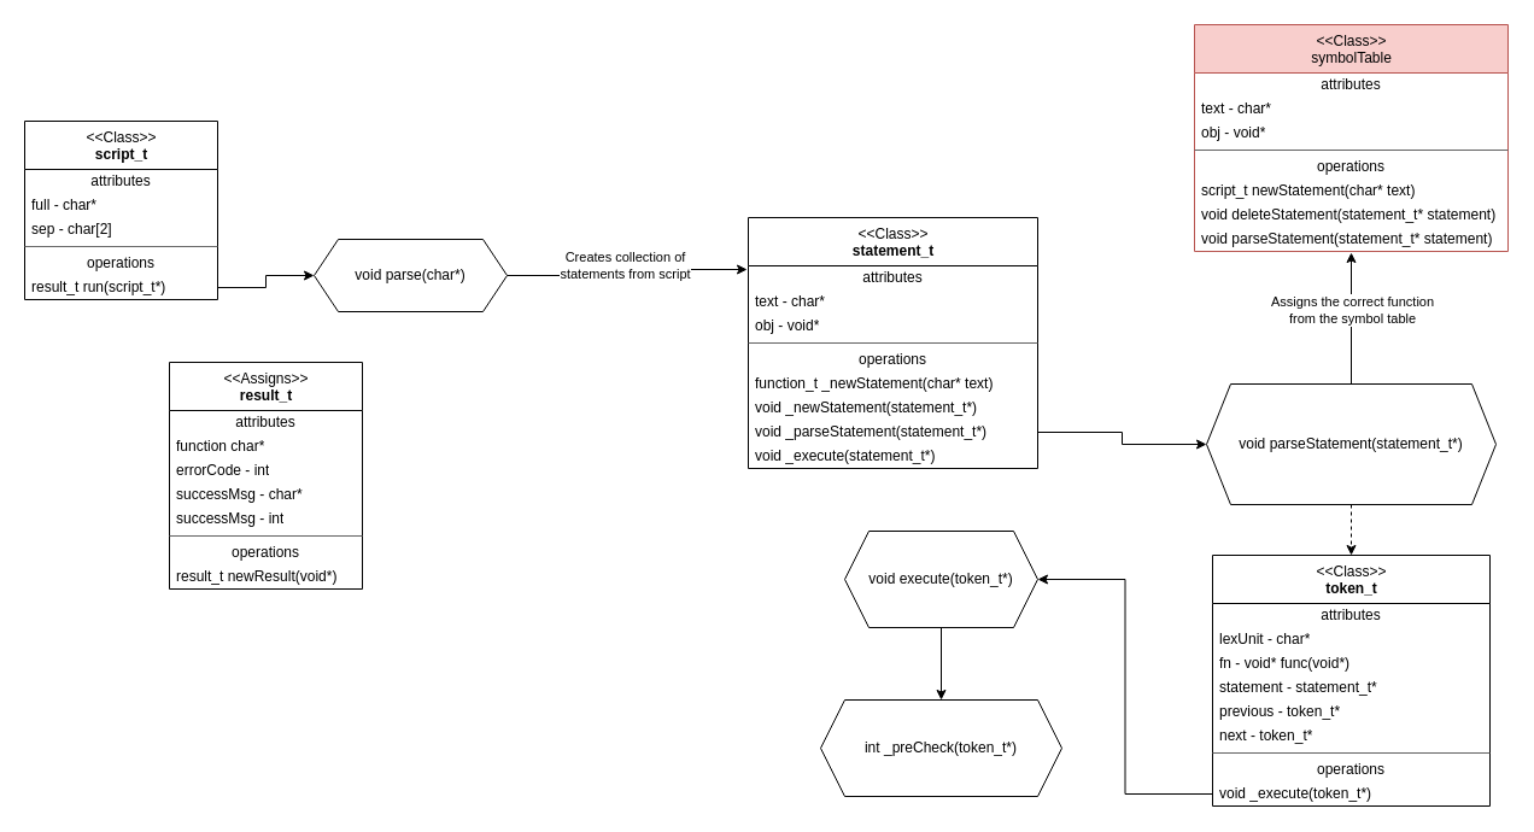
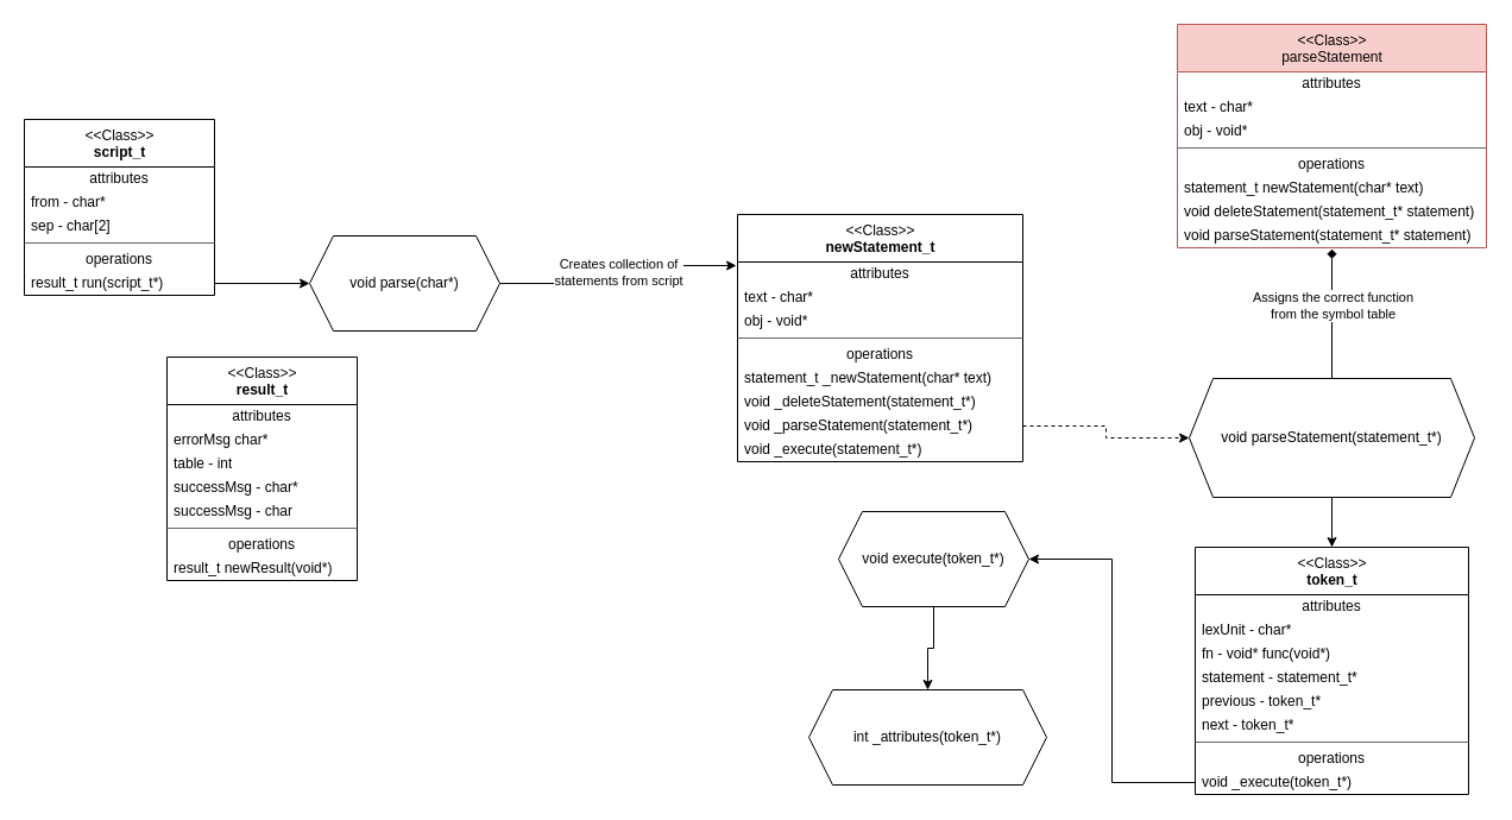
  <mxCell id="0" />
  <mxCell id="1" parent="0" />
  <mxCell id="2" value="&amp;lt;&amp;lt;Class&amp;gt;&amp;gt;&lt;br&gt;&lt;b&gt;script_t&lt;/b&gt;" style="swimlane;fontStyle=0;align=center;verticalAlign=top;childLayout=stackLayout;horizontal=1;startSize=40;horizontalStack=0;resizeParent=1;resizeParentMax=0;resizeLast=0;collapsible=0;marginBottom=0;html=1;" parent="1" vertex="1"><mxGeometry x="20" y="100" width="160" height="148" as="geometry" /></mxCell>
  <mxCell id="3" value="attributes" style="text;html=1;align=center;verticalAlign=middle;spacingLeft=4;spacingRight=4;overflow=hidden;rotatable=0;points=[[0,0.5],[1,0.5]];portConstraint=eastwest;labelBorderColor=none;" parent="2" vertex="1"><mxGeometry y="40" width="160" height="20" as="geometry" /></mxCell>
- <mxCell id="4" value="full - char*" style="text;html=1;strokeColor=none;fillColor=none;align=left;verticalAlign=middle;spacingLeft=4;spacingRight=4;overflow=hidden;rotatable=0;points=[[0,0.5],[1,0.5]];portConstraint=eastwest;" parent="2" vertex="1"><mxGeometry y="60" width="160" height="20" as="geometry" /></mxCell>
+ <mxCell id="4" value="from - char*" style="text;html=1;strokeColor=none;fillColor=none;align=left;verticalAlign=middle;spacingLeft=4;spacingRight=4;overflow=hidden;rotatable=0;points=[[0,0.5],[1,0.5]];portConstraint=eastwest;" parent="2" vertex="1"><mxGeometry y="60" width="160" height="20" as="geometry" /></mxCell>
  <mxCell id="5" value="sep - char[2]" style="text;html=1;strokeColor=none;fillColor=none;align=left;verticalAlign=middle;spacingLeft=4;spacingRight=4;overflow=hidden;rotatable=0;points=[[0,0.5],[1,0.5]];portConstraint=eastwest;" vertex="1" parent="2"><mxGeometry y="80" width="160" height="20" as="geometry" /></mxCell>
  <mxCell id="6" value="" style="line;strokeWidth=1;fillColor=#f5f5f5;align=left;verticalAlign=middle;spacingTop=-1;spacingLeft=3;spacingRight=3;rotatable=0;labelPosition=right;points=[];portConstraint=eastwest;strokeColor=#666666;fontColor=#333333;" parent="2" vertex="1"><mxGeometry y="100" width="160" height="8" as="geometry" /></mxCell>
  <mxCell id="7" value="operations" style="text;html=1;strokeColor=none;fillColor=none;align=center;verticalAlign=middle;spacingLeft=4;spacingRight=4;overflow=hidden;rotatable=0;points=[[0,0.5],[1,0.5]];portConstraint=eastwest;" parent="2" vertex="1"><mxGeometry y="108" width="160" height="20" as="geometry" /></mxCell>
  <mxCell id="8" value="result_t run(script_t*)" style="text;html=1;strokeColor=none;fillColor=none;align=left;verticalAlign=middle;spacingLeft=4;spacingRight=4;overflow=hidden;rotatable=0;points=[[0,0.5],[1,0.5]];portConstraint=eastwest;" parent="2" vertex="1"><mxGeometry y="128" width="160" height="20" as="geometry" /></mxCell>
  <mxCell id="9" style="edgeStyle=orthogonalEdgeStyle;rounded=0;orthogonalLoop=1;jettySize=auto;html=1;entryX=-0.004;entryY=0.15;entryDx=0;entryDy=0;entryPerimeter=0;" edge="1" parent="1" source="11" target="14"><mxGeometry relative="1" as="geometry" /></mxCell>
  <mxCell id="10" value="Creates collection of&lt;br&gt;statements from script" style="edgeLabel;html=1;align=center;verticalAlign=middle;resizable=0;points=[];" vertex="1" connectable="0" parent="9"><mxGeometry x="-0.049" y="1" relative="1" as="geometry"><mxPoint y="-8" as="offset" /></mxGeometry></mxCell>
- <mxCell id="11" value="&lt;span style=&quot;text-align: left&quot;&gt;void parse(char*)&lt;/span&gt;" style="shape=hexagon;perimeter=hexagonPerimeter2;whiteSpace=wrap;html=1;fixedSize=1;" vertex="1" parent="1"><mxGeometry x="260" y="198" width="160" height="60" as="geometry" /></mxCell>
+ <mxCell id="11" value="&lt;span style=&quot;text-align: left&quot;&gt;void parse(char*)&lt;/span&gt;" style="shape=hexagon;perimeter=hexagonPerimeter2;whiteSpace=wrap;html=1;fixedSize=1;" vertex="1" parent="1"><mxGeometry x="260" y="198" width="160" height="80" as="geometry" /></mxCell>
  <mxCell id="12" style="edgeStyle=orthogonalEdgeStyle;rounded=0;orthogonalLoop=1;jettySize=auto;html=1;entryX=0;entryY=0.5;entryDx=0;entryDy=0;" edge="1" parent="1" source="8" target="11"><mxGeometry relative="1" as="geometry" /></mxCell>
- <mxCell id="13" value="&amp;lt;&amp;lt;Class&amp;gt;&amp;gt;&lt;br&gt;&lt;b&gt;statement_t&lt;/b&gt;" style="swimlane;fontStyle=0;align=center;verticalAlign=top;childLayout=stackLayout;horizontal=1;startSize=40;horizontalStack=0;resizeParent=1;resizeParentMax=0;resizeLast=0;collapsible=0;marginBottom=0;html=1;" vertex="1" parent="1"><mxGeometry x="620" y="180" width="240" height="208" as="geometry" /></mxCell>
+ <mxCell id="13" value="&amp;lt;&amp;lt;Class&amp;gt;&amp;gt;&lt;br&gt;&lt;b&gt;newStatement_t&lt;/b&gt;" style="swimlane;fontStyle=0;align=center;verticalAlign=top;childLayout=stackLayout;horizontal=1;startSize=40;horizontalStack=0;resizeParent=1;resizeParentMax=0;resizeLast=0;collapsible=0;marginBottom=0;html=1;" vertex="1" parent="1"><mxGeometry x="620" y="180" width="240" height="208" as="geometry" /></mxCell>
  <mxCell id="14" value="attributes" style="text;html=1;align=center;verticalAlign=middle;spacingLeft=4;spacingRight=4;overflow=hidden;rotatable=0;points=[[0,0.5],[1,0.5]];portConstraint=eastwest;labelBorderColor=none;" vertex="1" parent="13"><mxGeometry y="40" width="240" height="20" as="geometry" /></mxCell>
  <mxCell id="15" value="text - char*" style="text;html=1;strokeColor=none;fillColor=none;align=left;verticalAlign=middle;spacingLeft=4;spacingRight=4;overflow=hidden;rotatable=0;points=[[0,0.5],[1,0.5]];portConstraint=eastwest;" vertex="1" parent="13"><mxGeometry y="60" width="240" height="20" as="geometry" /></mxCell>
  <mxCell id="16" value="obj - void*" style="text;html=1;strokeColor=none;fillColor=none;align=left;verticalAlign=middle;spacingLeft=4;spacingRight=4;overflow=hidden;rotatable=0;points=[[0,0.5],[1,0.5]];portConstraint=eastwest;" vertex="1" parent="13"><mxGeometry y="80" width="240" height="20" as="geometry" /></mxCell>
  <mxCell id="17" value="" style="line;strokeWidth=1;fillColor=#f5f5f5;align=left;verticalAlign=middle;spacingTop=-1;spacingLeft=3;spacingRight=3;rotatable=0;labelPosition=right;points=[];portConstraint=eastwest;strokeColor=#666666;fontColor=#333333;" vertex="1" parent="13"><mxGeometry y="100" width="240" height="8" as="geometry" /></mxCell>
  <mxCell id="18" value="operations" style="text;html=1;strokeColor=none;fillColor=none;align=center;verticalAlign=middle;spacingLeft=4;spacingRight=4;overflow=hidden;rotatable=0;points=[[0,0.5],[1,0.5]];portConstraint=eastwest;" vertex="1" parent="13"><mxGeometry y="108" width="240" height="20" as="geometry" /></mxCell>
- <mxCell id="19" value="function_t _newStatement(char* text)" style="text;html=1;strokeColor=none;fillColor=none;align=left;verticalAlign=middle;spacingLeft=4;spacingRight=4;overflow=hidden;rotatable=0;points=[[0,0.5],[1,0.5]];portConstraint=eastwest;" vertex="1" parent="13"><mxGeometry y="128" width="240" height="20" as="geometry" /></mxCell>
- <mxCell id="20" value="void _newStatement(statement_t*)" style="text;html=1;strokeColor=none;fillColor=none;align=left;verticalAlign=middle;spacingLeft=4;spacingRight=4;overflow=hidden;rotatable=0;points=[[0,0.5],[1,0.5]];portConstraint=eastwest;" vertex="1" parent="13"><mxGeometry y="148" width="240" height="20" as="geometry" /></mxCell>
+ <mxCell id="19" value="statement_t _newStatement(char* text)" style="text;html=1;strokeColor=none;fillColor=none;align=left;verticalAlign=middle;spacingLeft=4;spacingRight=4;overflow=hidden;rotatable=0;points=[[0,0.5],[1,0.5]];portConstraint=eastwest;" vertex="1" parent="13"><mxGeometry y="128" width="240" height="20" as="geometry" /></mxCell>
+ <mxCell id="20" value="void _deleteStatement(statement_t*)" style="text;html=1;strokeColor=none;fillColor=none;align=left;verticalAlign=middle;spacingLeft=4;spacingRight=4;overflow=hidden;rotatable=0;points=[[0,0.5],[1,0.5]];portConstraint=eastwest;" vertex="1" parent="13"><mxGeometry y="148" width="240" height="20" as="geometry" /></mxCell>
  <mxCell id="21" value="void _parseStatement(statement_t*)" style="text;html=1;strokeColor=none;fillColor=none;align=left;verticalAlign=middle;spacingLeft=4;spacingRight=4;overflow=hidden;rotatable=0;points=[[0,0.5],[1,0.5]];portConstraint=eastwest;" vertex="1" parent="13"><mxGeometry y="168" width="240" height="20" as="geometry" /></mxCell>
  <mxCell id="22" value="void _execute(statement_t*)" style="text;html=1;strokeColor=none;fillColor=none;align=left;verticalAlign=middle;spacingLeft=4;spacingRight=4;overflow=hidden;rotatable=0;points=[[0,0.5],[1,0.5]];portConstraint=eastwest;" vertex="1" parent="13"><mxGeometry y="188" width="240" height="20" as="geometry" /></mxCell>
- <mxCell id="23" style="edgeStyle=orthogonalEdgeStyle;rounded=0;orthogonalLoop=1;jettySize=auto;html=1;entryX=0.5;entryY=0;entryDx=0;entryDy=0;dashed=1;" edge="1" parent="1" source="26" target="28"><mxGeometry relative="1" as="geometry" /></mxCell>
- <mxCell id="24" style="edgeStyle=orthogonalEdgeStyle;rounded=0;orthogonalLoop=1;jettySize=auto;html=1;entryX=0.5;entryY=1.05;entryDx=0;entryDy=0;entryPerimeter=0;" edge="1" parent="1" source="26" target="46"><mxGeometry relative="1" as="geometry" /></mxCell>
+ <mxCell id="23" style="edgeStyle=orthogonalEdgeStyle;rounded=0;orthogonalLoop=1;jettySize=auto;html=1;entryX=0.5;entryY=0;entryDx=0;entryDy=0;" edge="1" parent="1" source="26" target="28"><mxGeometry relative="1" as="geometry" /></mxCell>
+ <mxCell id="24" style="edgeStyle=orthogonalEdgeStyle;rounded=0;orthogonalLoop=1;jettySize=auto;html=1;entryX=0.5;entryY=1.05;entryDx=0;entryDy=0;entryPerimeter=0;endArrow=diamond;" edge="1" parent="1" source="26" target="46"><mxGeometry relative="1" as="geometry" /></mxCell>
  <mxCell id="25" value="Assigns the correct function&lt;br&gt;from the symbol table" style="edgeLabel;html=1;align=center;verticalAlign=middle;resizable=0;points=[];" vertex="1" connectable="0" parent="24"><mxGeometry x="0.143" relative="1" as="geometry"><mxPoint as="offset" /></mxGeometry></mxCell>
  <mxCell id="26" value="&lt;span style=&quot;text-align: left&quot;&gt;void parseStatement(statement_t*)&lt;/span&gt;" style="shape=hexagon;perimeter=hexagonPerimeter2;whiteSpace=wrap;html=1;fixedSize=1;" vertex="1" parent="1"><mxGeometry x="1000" y="318" width="240" height="100" as="geometry" /></mxCell>
- <mxCell id="27" style="edgeStyle=orthogonalEdgeStyle;rounded=0;orthogonalLoop=1;jettySize=auto;html=1;entryX=0;entryY=0.5;entryDx=0;entryDy=0;" edge="1" parent="1" source="21" target="26"><mxGeometry relative="1" as="geometry" /></mxCell>
+ <mxCell id="27" style="edgeStyle=orthogonalEdgeStyle;rounded=0;orthogonalLoop=1;jettySize=auto;html=1;entryX=0;entryY=0.5;entryDx=0;entryDy=0;dashed=1;" edge="1" parent="1" source="21" target="26"><mxGeometry relative="1" as="geometry" /></mxCell>
  <mxCell id="28" value="&amp;lt;&amp;lt;Class&amp;gt;&amp;gt;&lt;br&gt;&lt;b&gt;token_t&lt;/b&gt;" style="swimlane;fontStyle=0;align=center;verticalAlign=top;childLayout=stackLayout;horizontal=1;startSize=40;horizontalStack=0;resizeParent=1;resizeParentMax=0;resizeLast=0;collapsible=0;marginBottom=0;html=1;" vertex="1" parent="1"><mxGeometry x="1005" y="460" width="230" height="208" as="geometry" /></mxCell>
  <mxCell id="29" value="attributes" style="text;html=1;align=center;verticalAlign=middle;spacingLeft=4;spacingRight=4;overflow=hidden;rotatable=0;points=[[0,0.5],[1,0.5]];portConstraint=eastwest;labelBorderColor=none;" vertex="1" parent="28"><mxGeometry y="40" width="230" height="20" as="geometry" /></mxCell>
  <mxCell id="30" value="lexUnit - char*" style="text;html=1;strokeColor=none;fillColor=none;align=left;verticalAlign=middle;spacingLeft=4;spacingRight=4;overflow=hidden;rotatable=0;points=[[0,0.5],[1,0.5]];portConstraint=eastwest;" vertex="1" parent="28"><mxGeometry y="60" width="230" height="20" as="geometry" /></mxCell>
  <mxCell id="31" value="fn - void* func(void*)" style="text;html=1;strokeColor=none;fillColor=none;align=left;verticalAlign=middle;spacingLeft=4;spacingRight=4;overflow=hidden;rotatable=0;points=[[0,0.5],[1,0.5]];portConstraint=eastwest;" vertex="1" parent="28"><mxGeometry y="80" width="230" height="20" as="geometry" /></mxCell>
  <mxCell id="32" value="statement - statement_t*" style="text;html=1;strokeColor=none;fillColor=none;align=left;verticalAlign=middle;spacingLeft=4;spacingRight=4;overflow=hidden;rotatable=0;points=[[0,0.5],[1,0.5]];portConstraint=eastwest;" vertex="1" parent="28"><mxGeometry y="100" width="230" height="20" as="geometry" /></mxCell>
  <mxCell id="33" value="previous - token_t*" style="text;html=1;strokeColor=none;fillColor=none;align=left;verticalAlign=middle;spacingLeft=4;spacingRight=4;overflow=hidden;rotatable=0;points=[[0,0.5],[1,0.5]];portConstraint=eastwest;" vertex="1" parent="28"><mxGeometry y="120" width="230" height="20" as="geometry" /></mxCell>
  <mxCell id="34" value="next - token_t*" style="text;html=1;strokeColor=none;fillColor=none;align=left;verticalAlign=middle;spacingLeft=4;spacingRight=4;overflow=hidden;rotatable=0;points=[[0,0.5],[1,0.5]];portConstraint=eastwest;" vertex="1" parent="28"><mxGeometry y="140" width="230" height="20" as="geometry" /></mxCell>
  <mxCell id="35" value="" style="line;strokeWidth=1;fillColor=#f5f5f5;align=left;verticalAlign=middle;spacingTop=-1;spacingLeft=3;spacingRight=3;rotatable=0;labelPosition=right;points=[];portConstraint=eastwest;strokeColor=#666666;fontColor=#333333;" vertex="1" parent="28"><mxGeometry y="160" width="230" height="8" as="geometry" /></mxCell>
  <mxCell id="36" value="operations" style="text;html=1;strokeColor=none;fillColor=none;align=center;verticalAlign=middle;spacingLeft=4;spacingRight=4;overflow=hidden;rotatable=0;points=[[0,0.5],[1,0.5]];portConstraint=eastwest;" vertex="1" parent="28"><mxGeometry y="168" width="230" height="20" as="geometry" /></mxCell>
  <mxCell id="37" value="void _execute(token_t*)" style="text;html=1;strokeColor=none;fillColor=none;align=left;verticalAlign=middle;spacingLeft=4;spacingRight=4;overflow=hidden;rotatable=0;points=[[0,0.5],[1,0.5]];portConstraint=eastwest;" vertex="1" parent="28"><mxGeometry y="188" width="230" height="20" as="geometry" /></mxCell>
- <mxCell id="38" value="&amp;lt;&amp;lt;Class&amp;gt;&amp;gt;&lt;br&gt;symbolTable" style="swimlane;fontStyle=0;align=center;verticalAlign=top;childLayout=stackLayout;horizontal=1;startSize=40;horizontalStack=0;resizeParent=1;resizeParentMax=0;resizeLast=0;collapsible=0;marginBottom=0;html=1;fillColor=#f8cecc;strokeColor=#b85450;" vertex="1" parent="1"><mxGeometry x="990" y="20" width="260" height="188" as="geometry" /></mxCell>
+ <mxCell id="38" value="&amp;lt;&amp;lt;Class&amp;gt;&amp;gt;&lt;br&gt;parseStatement" style="swimlane;fontStyle=0;align=center;verticalAlign=top;childLayout=stackLayout;horizontal=1;startSize=40;horizontalStack=0;resizeParent=1;resizeParentMax=0;resizeLast=0;collapsible=0;marginBottom=0;html=1;fillColor=#f8cecc;strokeColor=#b85450;" vertex="1" parent="1"><mxGeometry x="990" y="20" width="260" height="188" as="geometry" /></mxCell>
  <mxCell id="39" value="attributes" style="text;html=1;align=center;verticalAlign=middle;spacingLeft=4;spacingRight=4;overflow=hidden;rotatable=0;points=[[0,0.5],[1,0.5]];portConstraint=eastwest;labelBorderColor=none;" vertex="1" parent="38"><mxGeometry y="40" width="260" height="20" as="geometry" /></mxCell>
  <mxCell id="40" value="text - char*" style="text;html=1;strokeColor=none;fillColor=none;align=left;verticalAlign=middle;spacingLeft=4;spacingRight=4;overflow=hidden;rotatable=0;points=[[0,0.5],[1,0.5]];portConstraint=eastwest;" vertex="1" parent="38"><mxGeometry y="60" width="260" height="20" as="geometry" /></mxCell>
  <mxCell id="41" value="obj - void*" style="text;html=1;strokeColor=none;fillColor=none;align=left;verticalAlign=middle;spacingLeft=4;spacingRight=4;overflow=hidden;rotatable=0;points=[[0,0.5],[1,0.5]];portConstraint=eastwest;" vertex="1" parent="38"><mxGeometry y="80" width="260" height="20" as="geometry" /></mxCell>
  <mxCell id="42" value="" style="line;strokeWidth=1;fillColor=#f5f5f5;align=left;verticalAlign=middle;spacingTop=-1;spacingLeft=3;spacingRight=3;rotatable=0;labelPosition=right;points=[];portConstraint=eastwest;strokeColor=#666666;fontColor=#333333;" vertex="1" parent="38"><mxGeometry y="100" width="260" height="8" as="geometry" /></mxCell>
  <mxCell id="43" value="operations" style="text;html=1;strokeColor=none;fillColor=none;align=center;verticalAlign=middle;spacingLeft=4;spacingRight=4;overflow=hidden;rotatable=0;points=[[0,0.5],[1,0.5]];portConstraint=eastwest;" vertex="1" parent="38"><mxGeometry y="108" width="260" height="20" as="geometry" /></mxCell>
- <mxCell id="44" value="script_t newStatement(char* text)" style="text;html=1;strokeColor=none;fillColor=none;align=left;verticalAlign=middle;spacingLeft=4;spacingRight=4;overflow=hidden;rotatable=0;points=[[0,0.5],[1,0.5]];portConstraint=eastwest;" vertex="1" parent="38"><mxGeometry y="128" width="260" height="20" as="geometry" /></mxCell>
+ <mxCell id="44" value="statement_t newStatement(char* text)" style="text;html=1;strokeColor=none;fillColor=none;align=left;verticalAlign=middle;spacingLeft=4;spacingRight=4;overflow=hidden;rotatable=0;points=[[0,0.5],[1,0.5]];portConstraint=eastwest;" vertex="1" parent="38"><mxGeometry y="128" width="260" height="20" as="geometry" /></mxCell>
  <mxCell id="45" value="void deleteStatement(statement_t* statement)" style="text;html=1;strokeColor=none;fillColor=none;align=left;verticalAlign=middle;spacingLeft=4;spacingRight=4;overflow=hidden;rotatable=0;points=[[0,0.5],[1,0.5]];portConstraint=eastwest;" vertex="1" parent="38"><mxGeometry y="148" width="260" height="20" as="geometry" /></mxCell>
  <mxCell id="46" value="void parseStatement(statement_t* statement)" style="text;html=1;strokeColor=none;fillColor=none;align=left;verticalAlign=middle;spacingLeft=4;spacingRight=4;overflow=hidden;rotatable=0;points=[[0,0.5],[1,0.5]];portConstraint=eastwest;" vertex="1" parent="38"><mxGeometry y="168" width="260" height="20" as="geometry" /></mxCell>
- <mxCell id="47" value="&amp;lt;&amp;lt;Assigns&amp;gt;&amp;gt;&lt;br&gt;&lt;b&gt;result_t&lt;/b&gt;" style="swimlane;fontStyle=0;align=center;verticalAlign=top;childLayout=stackLayout;horizontal=1;startSize=40;horizontalStack=0;resizeParent=1;resizeParentMax=0;resizeLast=0;collapsible=0;marginBottom=0;html=1;" vertex="1" parent="1"><mxGeometry x="140" y="300" width="160" height="188" as="geometry" /></mxCell>
+ <mxCell id="47" value="&amp;lt;&amp;lt;Class&amp;gt;&amp;gt;&lt;br&gt;&lt;b&gt;result_t&lt;/b&gt;" style="swimlane;fontStyle=0;align=center;verticalAlign=top;childLayout=stackLayout;horizontal=1;startSize=40;horizontalStack=0;resizeParent=1;resizeParentMax=0;resizeLast=0;collapsible=0;marginBottom=0;html=1;" vertex="1" parent="1"><mxGeometry x="140" y="300" width="160" height="188" as="geometry" /></mxCell>
  <mxCell id="48" value="attributes" style="text;html=1;align=center;verticalAlign=middle;spacingLeft=4;spacingRight=4;overflow=hidden;rotatable=0;points=[[0,0.5],[1,0.5]];portConstraint=eastwest;labelBorderColor=none;" vertex="1" parent="47"><mxGeometry y="40" width="160" height="20" as="geometry" /></mxCell>
- <mxCell id="49" value="function char*" style="text;html=1;strokeColor=none;fillColor=none;align=left;verticalAlign=middle;spacingLeft=4;spacingRight=4;overflow=hidden;rotatable=0;points=[[0,0.5],[1,0.5]];portConstraint=eastwest;" vertex="1" parent="47"><mxGeometry y="60" width="160" height="20" as="geometry" /></mxCell>
- <mxCell id="50" value="errorCode - int" style="text;html=1;strokeColor=none;fillColor=none;align=left;verticalAlign=middle;spacingLeft=4;spacingRight=4;overflow=hidden;rotatable=0;points=[[0,0.5],[1,0.5]];portConstraint=eastwest;" vertex="1" parent="47"><mxGeometry y="80" width="160" height="20" as="geometry" /></mxCell>
+ <mxCell id="49" value="errorMsg char*" style="text;html=1;strokeColor=none;fillColor=none;align=left;verticalAlign=middle;spacingLeft=4;spacingRight=4;overflow=hidden;rotatable=0;points=[[0,0.5],[1,0.5]];portConstraint=eastwest;" vertex="1" parent="47"><mxGeometry y="60" width="160" height="20" as="geometry" /></mxCell>
+ <mxCell id="50" value="table - int" style="text;html=1;strokeColor=none;fillColor=none;align=left;verticalAlign=middle;spacingLeft=4;spacingRight=4;overflow=hidden;rotatable=0;points=[[0,0.5],[1,0.5]];portConstraint=eastwest;" vertex="1" parent="47"><mxGeometry y="80" width="160" height="20" as="geometry" /></mxCell>
  <mxCell id="51" value="successMsg - char*" style="text;html=1;strokeColor=none;fillColor=none;align=left;verticalAlign=middle;spacingLeft=4;spacingRight=4;overflow=hidden;rotatable=0;points=[[0,0.5],[1,0.5]];portConstraint=eastwest;" vertex="1" parent="47"><mxGeometry y="100" width="160" height="20" as="geometry" /></mxCell>
- <mxCell id="52" value="successMsg - int" style="text;html=1;strokeColor=none;fillColor=none;align=left;verticalAlign=middle;spacingLeft=4;spacingRight=4;overflow=hidden;rotatable=0;points=[[0,0.5],[1,0.5]];portConstraint=eastwest;" vertex="1" parent="47"><mxGeometry y="120" width="160" height="20" as="geometry" /></mxCell>
+ <mxCell id="52" value="successMsg - char" style="text;html=1;strokeColor=none;fillColor=none;align=left;verticalAlign=middle;spacingLeft=4;spacingRight=4;overflow=hidden;rotatable=0;points=[[0,0.5],[1,0.5]];portConstraint=eastwest;" vertex="1" parent="47"><mxGeometry y="120" width="160" height="20" as="geometry" /></mxCell>
  <mxCell id="53" value="" style="line;strokeWidth=1;fillColor=#f5f5f5;align=left;verticalAlign=middle;spacingTop=-1;spacingLeft=3;spacingRight=3;rotatable=0;labelPosition=right;points=[];portConstraint=eastwest;strokeColor=#666666;fontColor=#333333;" vertex="1" parent="47"><mxGeometry y="140" width="160" height="8" as="geometry" /></mxCell>
  <mxCell id="54" value="operations" style="text;html=1;strokeColor=none;fillColor=none;align=center;verticalAlign=middle;spacingLeft=4;spacingRight=4;overflow=hidden;rotatable=0;points=[[0,0.5],[1,0.5]];portConstraint=eastwest;" vertex="1" parent="47"><mxGeometry y="148" width="160" height="20" as="geometry" /></mxCell>
  <mxCell id="55" value="result_t newResult(void*)" style="text;html=1;strokeColor=none;fillColor=none;align=left;verticalAlign=middle;spacingLeft=4;spacingRight=4;overflow=hidden;rotatable=0;points=[[0,0.5],[1,0.5]];portConstraint=eastwest;" vertex="1" parent="47"><mxGeometry y="168" width="160" height="20" as="geometry" /></mxCell>
- <mxCell id="56" value="&lt;span style=&quot;text-align: left&quot;&gt;int _preCheck(token_t*)&lt;/span&gt;" style="shape=hexagon;perimeter=hexagonPerimeter2;whiteSpace=wrap;html=1;fixedSize=1;" vertex="1" parent="1"><mxGeometry x="680" y="580" width="200" height="80" as="geometry" /></mxCell>
+ <mxCell id="56" value="&lt;span style=&quot;text-align: left&quot;&gt;int _attributes(token_t*)&lt;/span&gt;" style="shape=hexagon;perimeter=hexagonPerimeter2;whiteSpace=wrap;html=1;fixedSize=1;" vertex="1" parent="1"><mxGeometry x="680" y="580" width="200" height="80" as="geometry" /></mxCell>
  <mxCell id="57" style="edgeStyle=orthogonalEdgeStyle;rounded=0;orthogonalLoop=1;jettySize=auto;html=1;entryX=0.5;entryY=0;entryDx=0;entryDy=0;" edge="1" parent="1" source="58" target="56"><mxGeometry relative="1" as="geometry" /></mxCell>
- <mxCell id="58" value="&lt;span style=&quot;text-align: left&quot;&gt;void execute(token_t*)&lt;/span&gt;" style="shape=hexagon;perimeter=hexagonPerimeter2;whiteSpace=wrap;html=1;fixedSize=1;" vertex="1" parent="1"><mxGeometry x="700" y="440" width="160" height="80" as="geometry" /></mxCell>
+ <mxCell id="58" value="&lt;span style=&quot;text-align: left&quot;&gt;void execute(token_t*)&lt;/span&gt;" style="shape=hexagon;perimeter=hexagonPerimeter2;whiteSpace=wrap;html=1;fixedSize=1;" vertex="1" parent="1"><mxGeometry x="705" y="430" width="160" height="80" as="geometry" /></mxCell>
  <mxCell id="59" style="edgeStyle=orthogonalEdgeStyle;rounded=0;orthogonalLoop=1;jettySize=auto;html=1;entryX=1;entryY=0.5;entryDx=0;entryDy=0;" edge="1" parent="1" source="37" target="58"><mxGeometry relative="1" as="geometry" /></mxCell>
